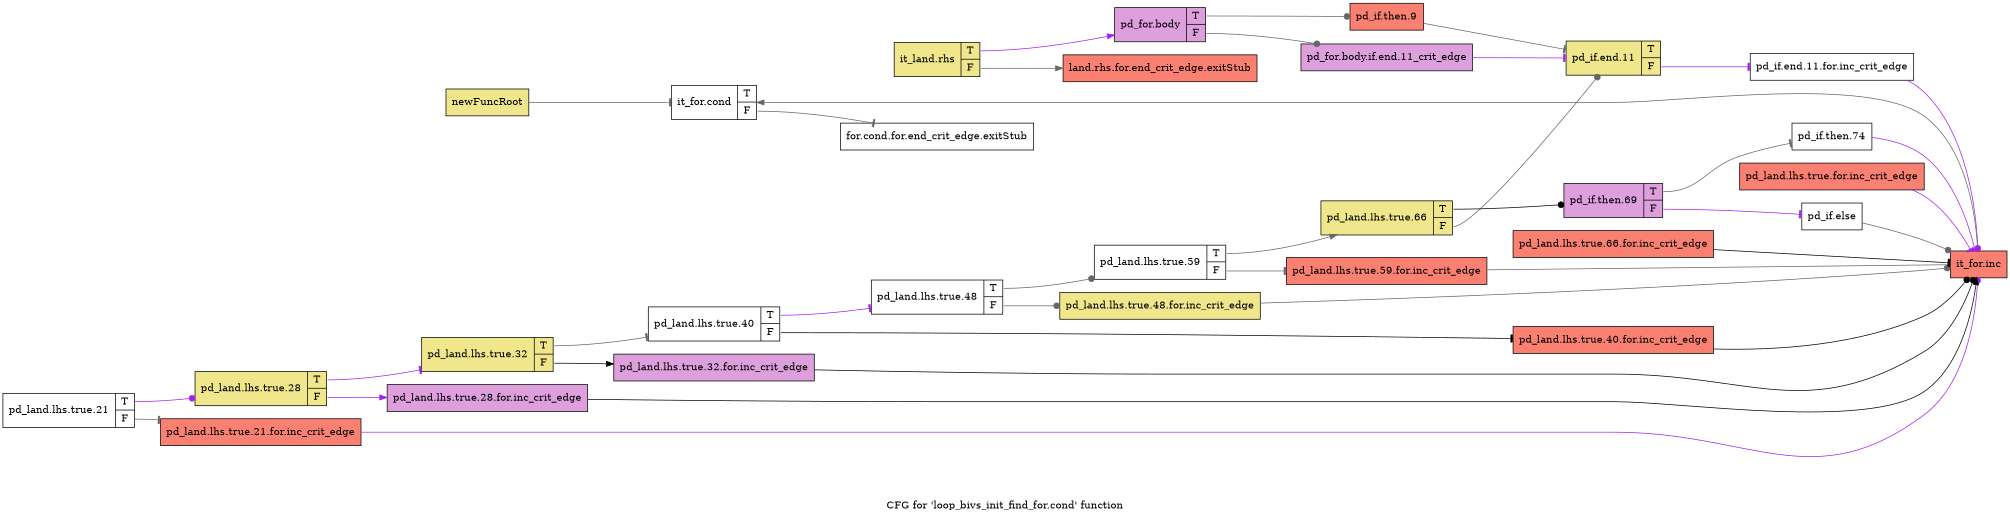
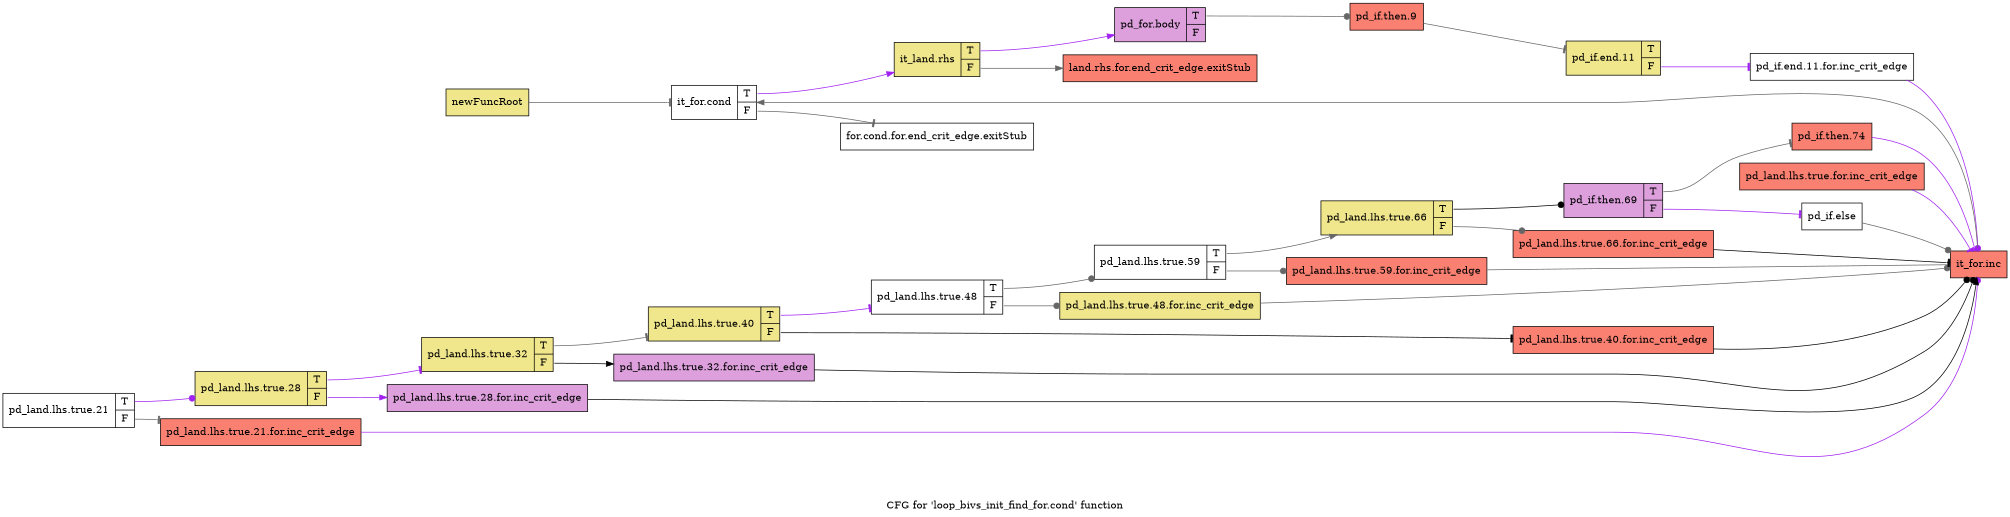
  digraph {
    label="CFG for 'loop_bivs_init_find_for.cond' function"
    rankdir=LR
    node [fillcolor=salmon shape=record style=filled]
    edge [arrowhead=tee color=gray40]
    n1 [fillcolor=khaki label="{newFuncRoot}"]
    n2 [fillcolor=white label="{it_for.cond|{<s0>T|<s1>F}}"]
    n3 [fillcolor=white label="{for.cond.for.end_crit_edge.exitStub}"]
    n4 [fillcolor=khaki label="{it_land.rhs|{<s0>T|<s1>F}}"]
    n5 [label="{land.rhs.for.end_crit_edge.exitStub}"]
    n6 [fillcolor=plum label="{pd_for.body|{<s0>T|<s1>F}}"]
    n7 [label="{pd_if.then.9}"]
-   n8 [fillcolor=plum label="{pd_for.body.if.end.11_crit_edge}"]
    n9 [fillcolor=khaki label="{pd_if.end.11|{<s0>T|<s1>F}}"]
    n10 [fillcolor=white label="{pd_if.end.11.for.inc_crit_edge}"]
    n11 [label="{it_for.inc}"]
    n12 [fillcolor=white label="{pd_land.lhs.true.21|{<s0>T|<s1>F}}"]
    n13 [fillcolor=khaki label="{pd_land.lhs.true.28|{<s0>T|<s1>F}}"]
    n14 [label="{pd_land.lhs.true.21.for.inc_crit_edge}"]
    n15 [label="{pd_land.lhs.true.for.inc_crit_edge}"]
    n16 [fillcolor=khaki label="{pd_land.lhs.true.32|{<s0>T|<s1>F}}"]
    n17 [fillcolor=plum label="{pd_land.lhs.true.28.for.inc_crit_edge}"]
-   n18 [fillcolor=white label="{pd_land.lhs.true.40|{<s0>T|<s1>F}}"]
+   n18 [fillcolor=khaki label="{pd_land.lhs.true.40|{<s0>T|<s1>F}}"]
    n19 [fillcolor=plum label="{pd_land.lhs.true.32.for.inc_crit_edge}"]
    n20 [fillcolor=white label="{pd_land.lhs.true.48|{<s0>T|<s1>F}}"]
    n21 [label="{pd_land.lhs.true.40.for.inc_crit_edge}"]
    n22 [fillcolor=white label="{pd_land.lhs.true.59|{<s0>T|<s1>F}}"]
    n23 [fillcolor=khaki label="{pd_land.lhs.true.48.for.inc_crit_edge}"]
    n24 [fillcolor=khaki label="{pd_land.lhs.true.66|{<s0>T|<s1>F}}"]
    n25 [label="{pd_land.lhs.true.59.for.inc_crit_edge}"]
    n26 [fillcolor=plum label="{pd_if.then.69|{<s0>T|<s1>F}}"]
    n27 [label="{pd_land.lhs.true.66.for.inc_crit_edge}"]
-   n28 [fillcolor=white label="{pd_if.then.74}"]
+   n28 [label="{pd_if.then.74}"]
    n29 [fillcolor=white label="{pd_if.else}"]
    n1 -> n2
    n2 -> n3 [tailport=s1]
+   n2 -> n4 [arrowhead=normal color=purple tailport=s0]
    n4 -> n5 [arrowhead=normal tailport=s1]
    n4 -> n6 [arrowhead=normal color=purple tailport=s0]
    n6 -> n7 [arrowhead=dot tailport=s0]
-   n6 -> n8 [arrowhead=dot tailport=s1]
    n7 -> n9
-   n8 -> n9 [color=purple]
    n9 -> n10 [color=purple tailport=s1]
    n10 -> n11 [arrowhead=dot color=purple]
    n11 -> n2 [arrowhead=normal]
    n12 -> n13 [arrowhead=dot color=purple tailport=s0]
    n12 -> n14 [tailport=s1]
    n13 -> n16 [color=purple tailport=s0]
    n13 -> n17 [arrowhead=normal color=purple tailport=s1]
    n14 -> n11 [arrowhead=dot color=purple]
    n15 -> n11 [color=purple]
    n16 -> n18 [tailport=s0]
    n16 -> n19 [arrowhead=normal color=black tailport=s1]
    n17 -> n11 [arrowhead=normal color=black]
    n18 -> n20 [color=purple tailport=s0]
    n18 -> n21 [color=black tailport=s1]
    n19 -> n11 [arrowhead=dot color=black]
    n20 -> n22 [arrowhead=dot tailport=s0]
    n20 -> n23 [arrowhead=dot tailport=s1]
    n21 -> n11 [arrowhead=dot color=black]
    n22 -> n24 [arrowhead=normal tailport=s0]
-   n22 -> n25 [tailport=s1]
+   n22 -> n25 [arrowhead=dot tailport=s1]
    n23 -> n11 [arrowhead=dot]
    n24 -> n26 [arrowhead=dot color=black tailport=s0]
-   n24 -> n9 [arrowhead=dot tailport=s1]
+   n24 -> n27 [arrowhead=dot tailport=s1]
    n25 -> n11
    n26 -> n28 [tailport=s0]
    n26 -> n29 [color=purple tailport=s1]
    n27 -> n11 [color=black]
    n28 -> n11 [color=purple]
    n29 -> n11 [arrowhead=dot]
  }
